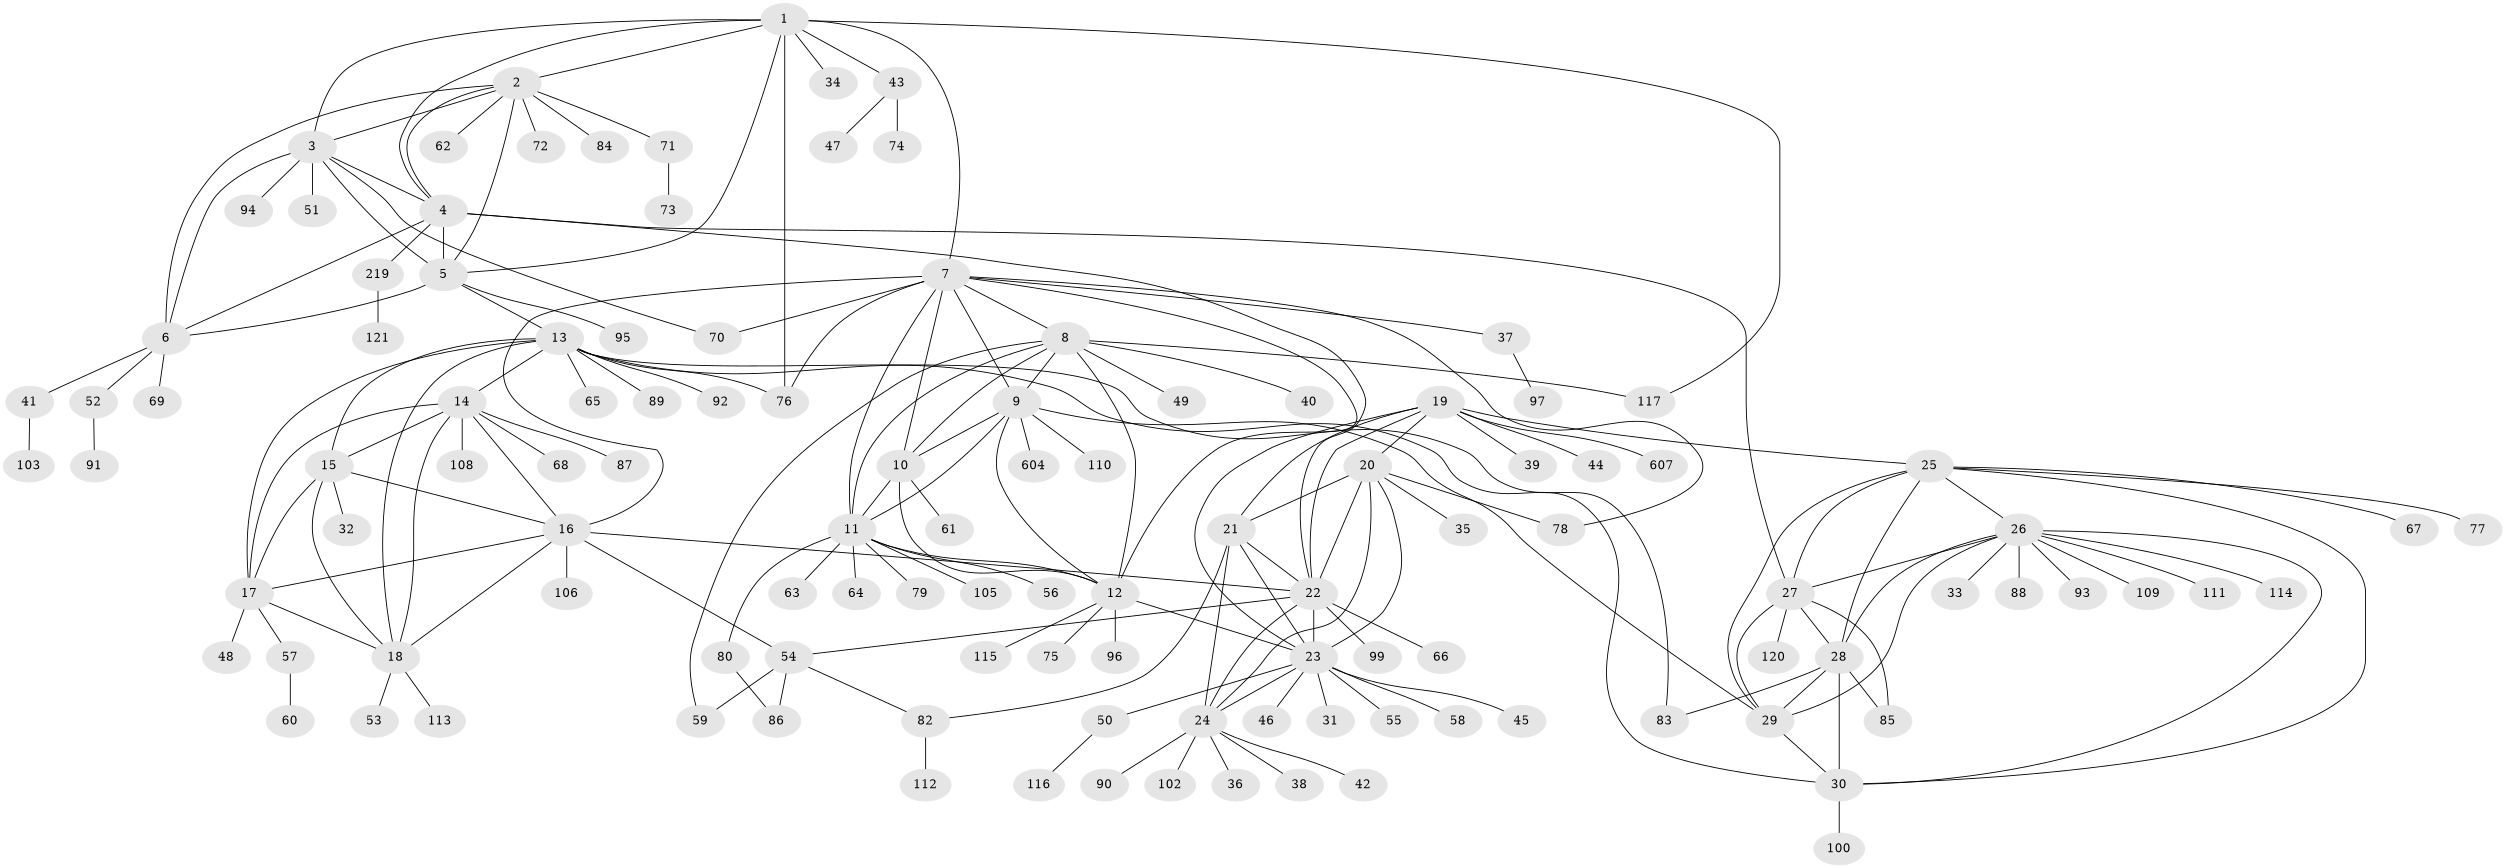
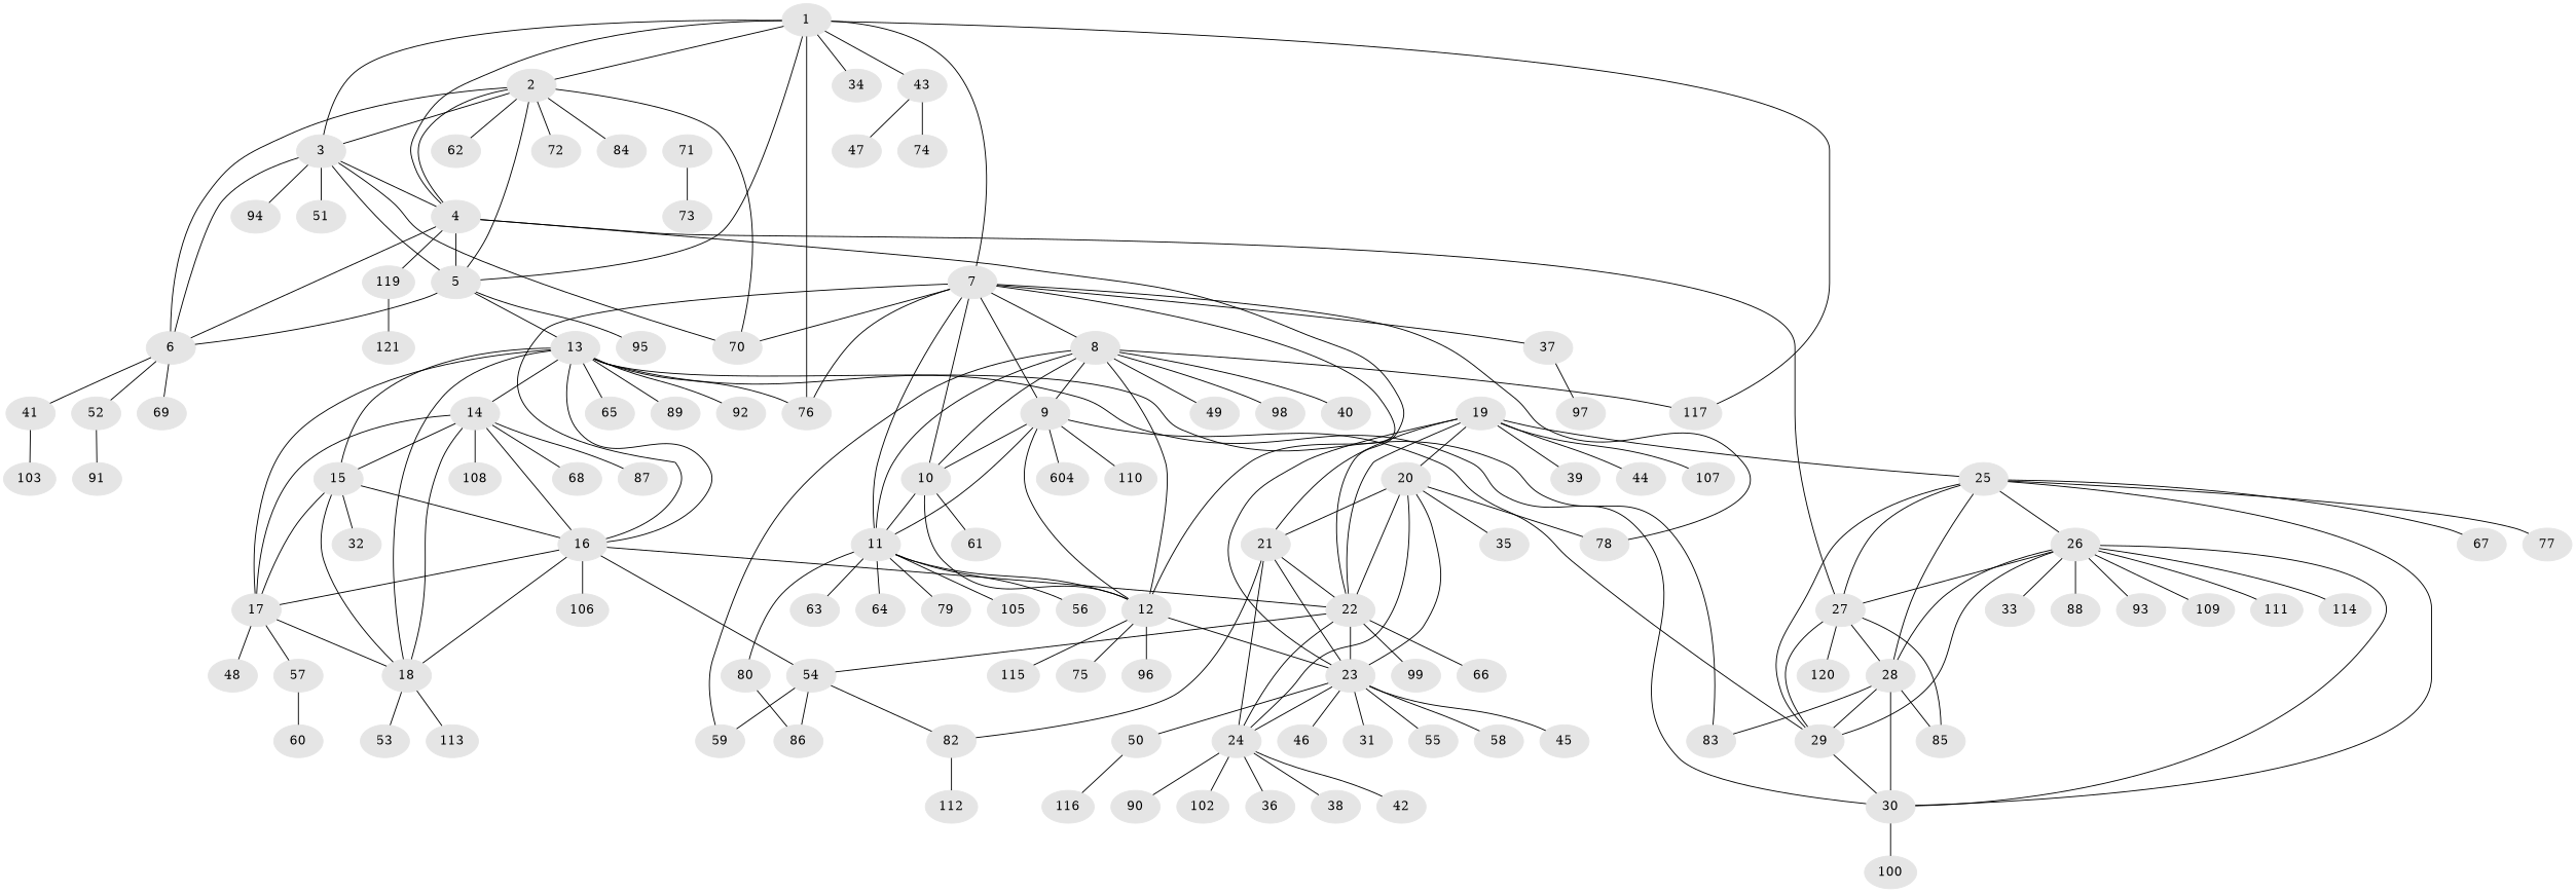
  graph {
    node [color=gray90 style=filled]
    1
    2
    3
    4
    5
    7
    34
    43
    117
    76
    6
    62
    71
    72
    84
    51
    70
    94
    22
    27
-   119 [label=219]
+   119
    13
    95
    41
    52
    69
    8
    9
    10
    11
    12
    16
    37
    78
    47
    74
    73
    23
    54
    24
    66
    99
    29
    28
    120
    85
    121
    14
    15
    17
    18
    30
    65
    83
    89
    92
    103
    91
    40
    49
    59
+   98
    n63 [label=604]
    110
    61
    56
    63
    64
    79
    80
    105
    75
    96
    115
    106
    97
    86
    31
    45
    46
    50
    55
    58
    68
    87
    108
    32
    48
    57
    53
    113
    100
    82
    60
    19
    20
    21
    25
    39
    44
-   107 [label=607]
+   107
    35
    36
    38
    42
    90
    102
    26
    67
    77
    112
    116
    33
    88
    93
    109
    111
    114
    1 -- 2
    1 -- 3
    1 -- 4
    1 -- 5
    1 -- 7
    1 -- 34
    1 -- 43
    1 -- 117
    1 -- 76
    2 -- 3
    2 -- 4
    2 -- 5
    2 -- 6
    2 -- 62
-   2 -- 71
+   2 -- 70
    2 -- 72
    2 -- 84
    3 -- 4
    3 -- 5
    3 -- 6
    3 -- 51
    3 -- 70
    3 -- 94
    4 -- 5
    4 -- 6
    4 -- 22
    4 -- 27
    4 -- 119
    5 -- 6
    5 -- 13
    5 -- 95
    7 -- 76
    7 -- 70
    7 -- 8
    7 -- 9
    7 -- 10
    7 -- 11
    7 -- 12
    7 -- 16
    7 -- 37
    7 -- 78
    43 -- 47
    43 -- 74
    6 -- 41
    6 -- 52
    6 -- 69
    71 -- 73
    22 -- 23
    22 -- 54
    22 -- 24
    22 -- 66
    22 -- 99
    27 -- 29
    27 -- 28
    27 -- 120
    27 -- 85
    119 -- 121
    13 -- 76
+   13 -- 16
    13 -- 14
    13 -- 15
    13 -- 17
    13 -- 18
    13 -- 30
    13 -- 65
    13 -- 83
    13 -- 89
    13 -- 92
    41 -- 103
    52 -- 91
    8 -- 117
    8 -- 9
    8 -- 10
    8 -- 11
    8 -- 12
    8 -- 40
    8 -- 49
    8 -- 59
+   8 -- 98
    9 -- 10
    9 -- 11
    9 -- 12
    9 -- 29
    9 -- n63
    9 -- 110
    10 -- 11
    10 -- 12
    10 -- 61
    11 -- 12
    11 -- 56
    11 -- 63
    11 -- 64
    11 -- 79
    11 -- 80
    11 -- 105
    12 -- 23
    12 -- 75
    12 -- 96
    12 -- 115
    16 -- 22
    16 -- 54
    16 -- 17
    16 -- 18
    16 -- 106
    37 -- 97
    23 -- 24
    23 -- 31
    23 -- 45
    23 -- 46
    23 -- 50
    23 -- 55
    23 -- 58
    54 -- 59
    54 -- 86
    54 -- 82
    24 -- 36
    24 -- 38
    24 -- 42
    24 -- 90
    24 -- 102
    29 -- 30
    28 -- 29
    28 -- 85
    28 -- 30
    28 -- 83
    14 -- 16
    14 -- 15
    14 -- 17
    14 -- 18
    14 -- 68
    14 -- 87
    14 -- 108
    15 -- 16
    15 -- 17
    15 -- 18
    15 -- 32
    17 -- 18
    17 -- 48
    17 -- 57
    18 -- 53
    18 -- 113
    30 -- 100
    80 -- 86
    50 -- 116
    57 -- 60
    82 -- 112
    19 -- 22
    19 -- 23
    19 -- 20
    19 -- 21
    19 -- 25
    19 -- 39
    19 -- 44
    19 -- 107
    20 -- 22
    20 -- 78
    20 -- 23
    20 -- 24
    20 -- 21
    20 -- 35
    21 -- 22
    21 -- 23
    21 -- 24
    21 -- 82
    25 -- 27
    25 -- 29
    25 -- 28
    25 -- 30
    25 -- 26
    25 -- 67
    25 -- 77
    26 -- 27
    26 -- 29
    26 -- 28
    26 -- 30
    26 -- 33
    26 -- 88
    26 -- 93
    26 -- 109
    26 -- 111
    26 -- 114
  }
